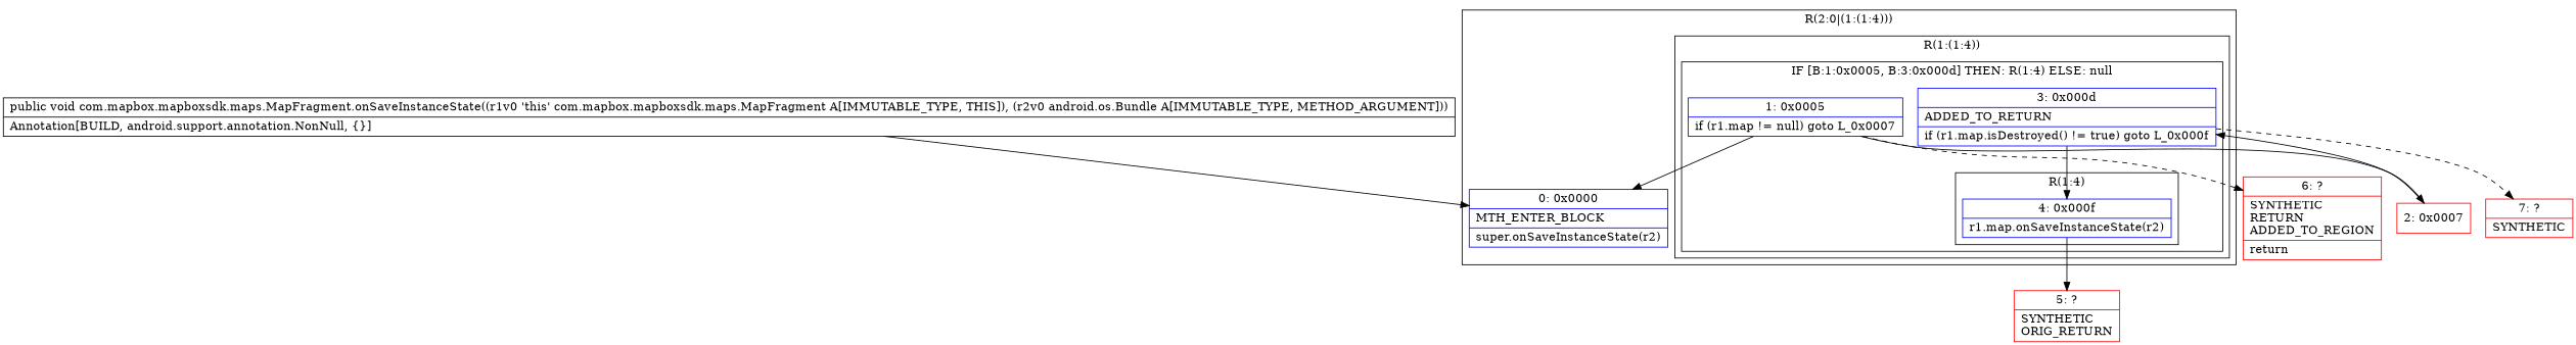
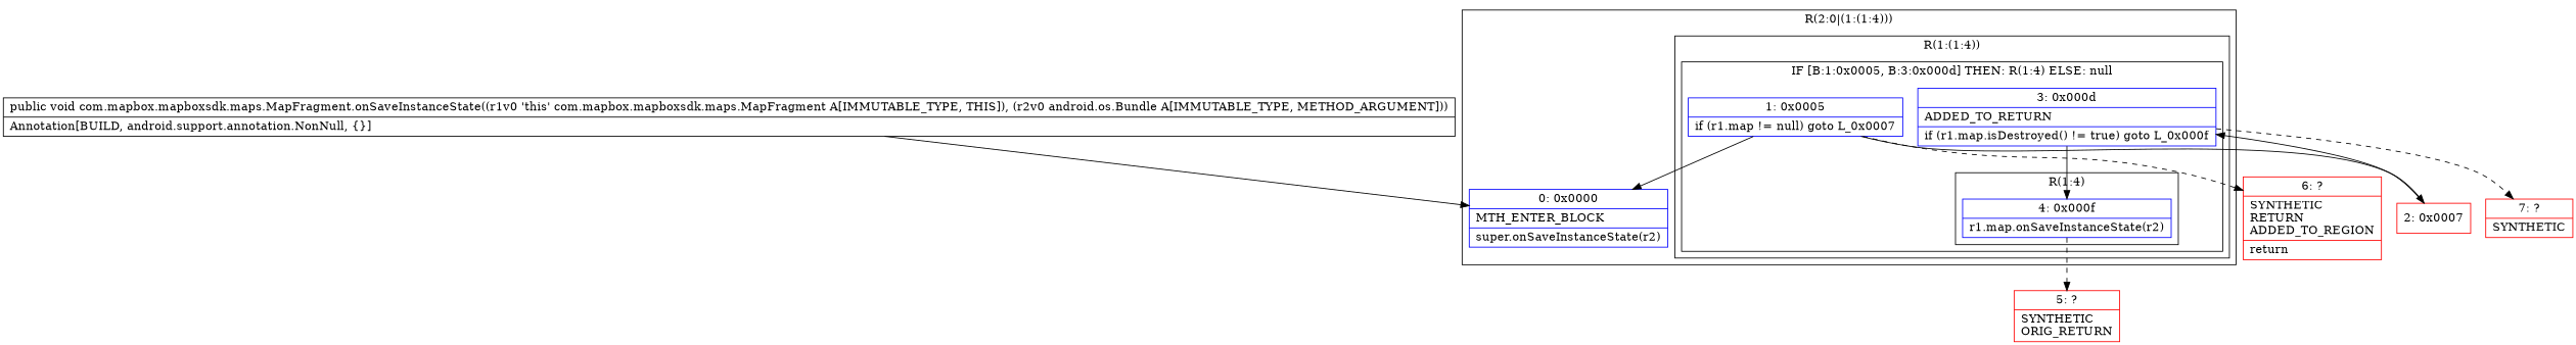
  digraph {
    node [color=blue shape=record]
    n1 [label="{4\:\ 0x000f|r1.map.onSaveInstanceState(r2)\l}"]
    n2 [label="{1\:\ 0x0005|if (r1.map != null) goto L_0x0007\l}"]
    n3 [label="{3\:\ 0x000d|ADDED_TO_RETURN\l|if (r1.map.isDestroyed() != true) goto L_0x000f\l}"]
    n4 [label="{0\:\ 0x0000|MTH_ENTER_BLOCK\l|super.onSaveInstanceState(r2)\l}"]
    n5 [color=red label="{5\:\ ?|SYNTHETIC\lORIG_RETURN\l}"]
    n6 [color=red label="{2\:\ 0x0007}"]
    n7 [color=red label="{6\:\ ?|SYNTHETIC\lRETURN\lADDED_TO_REGION\l|return\l}"]
    n8 [color=red label="{7\:\ ?|SYNTHETIC\l}"]
    n9 [label="{public void com.mapbox.mapboxsdk.maps.MapFragment.onSaveInstanceState((r1v0 'this' com.mapbox.mapboxsdk.maps.MapFragment A[IMMUTABLE_TYPE, THIS]), (r2v0 android.os.Bundle A[IMMUTABLE_TYPE, METHOD_ARGUMENT]))  | Annotation[BUILD, android.support.annotation.NonNull, \{\}]\l}" color=""]
    subgraph cluster_1 {
      label="R(2:0|(1:(1:4)))"
      n4
      subgraph cluster_2 {
        label="R(1:(1:4))"
        subgraph cluster_3 {
          label="IF [B:1:0x0005, B:3:0x000d] THEN: R(1:4) ELSE: null"
          n2
          n3
          subgraph cluster_4 {
            label="R(1:4)"
            n1
          }
        }
      }
    }
-   n1 -> n5
+   n1 -> n5 [style=dashed]
    n2 -> n4
    n2 -> n6
    n2 -> n7 [style=dashed]
    n3 -> n1
    n3 -> n8 [style=dashed]
    n6 -> n3
    n9 -> n4
  }
